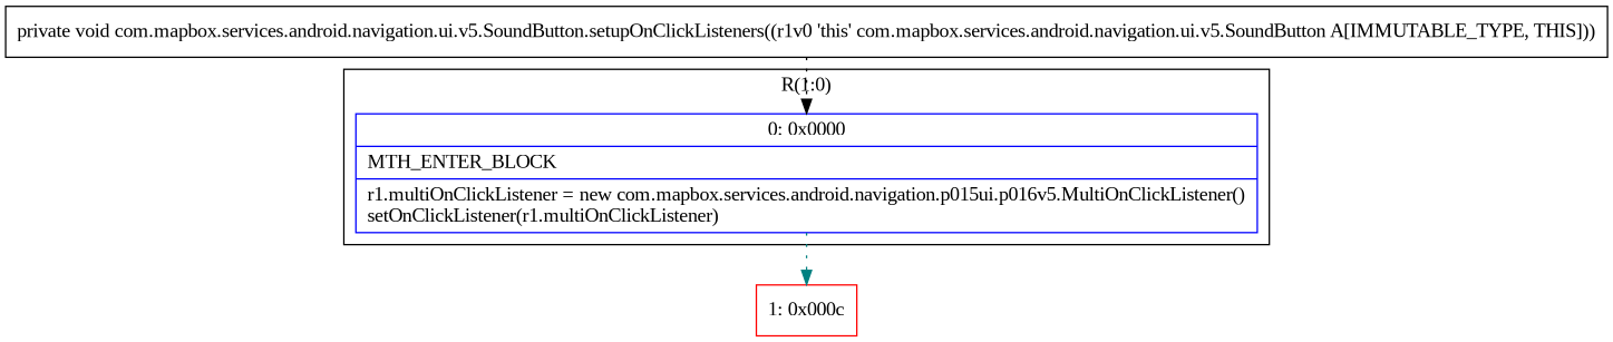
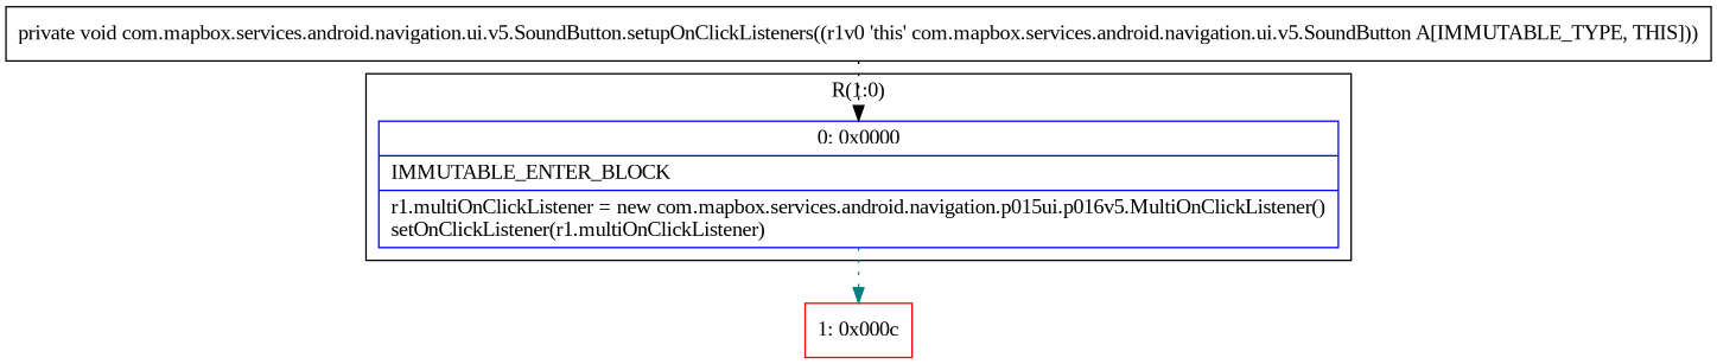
  digraph {
    fontname="Liberation Serif"
    node [shape=record fontname="Liberation Serif"]
    edge [style=dotted fontname="Liberation Serif"]
-   n1 [color=blue label="{0\:\ 0x0000|MTH_ENTER_BLOCK\l|r1.multiOnClickListener = new com.mapbox.services.android.navigation.p015ui.p016v5.MultiOnClickListener()\lsetOnClickListener(r1.multiOnClickListener)\l}"]
+   n1 [color=blue label="{0\:\ 0x0000|IMMUTABLE_ENTER_BLOCK\l|r1.multiOnClickListener = new com.mapbox.services.android.navigation.p015ui.p016v5.MultiOnClickListener()\lsetOnClickListener(r1.multiOnClickListener)\l}"]
    n2 [color=red label="{1\:\ 0x000c}"]
    n3 [label="{private void com.mapbox.services.android.navigation.ui.v5.SoundButton.setupOnClickListeners((r1v0 'this' com.mapbox.services.android.navigation.ui.v5.SoundButton A[IMMUTABLE_TYPE, THIS])) }"]
    subgraph cluster_1 {
      label="R(1:0)"
      n1
    }
    n1 -> n2 [color=teal]
    n3 -> n1 [color=black]
  }
